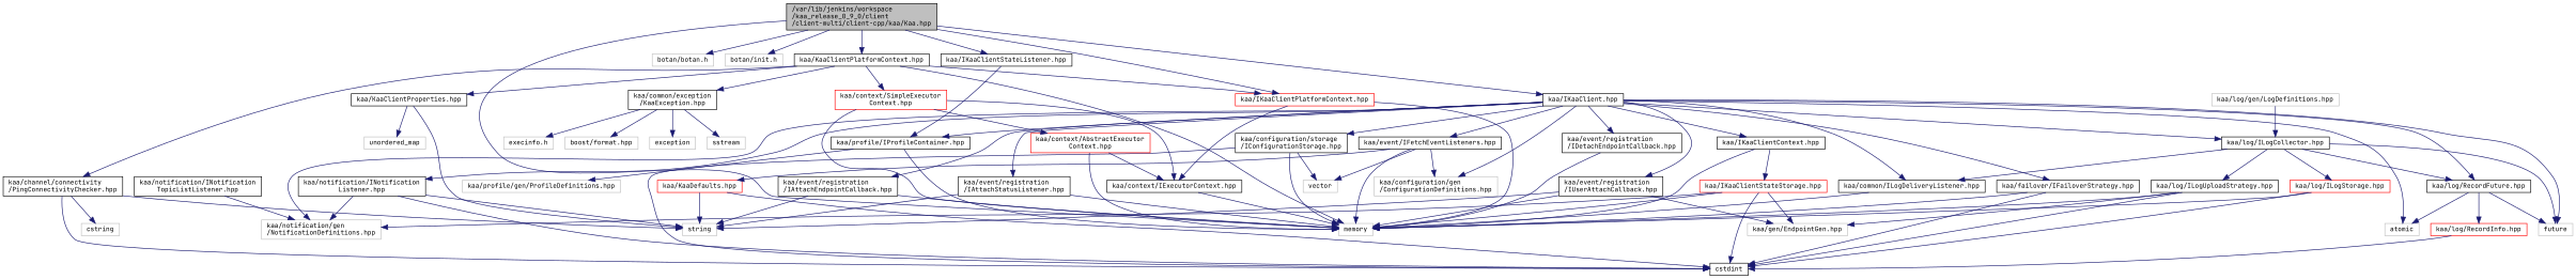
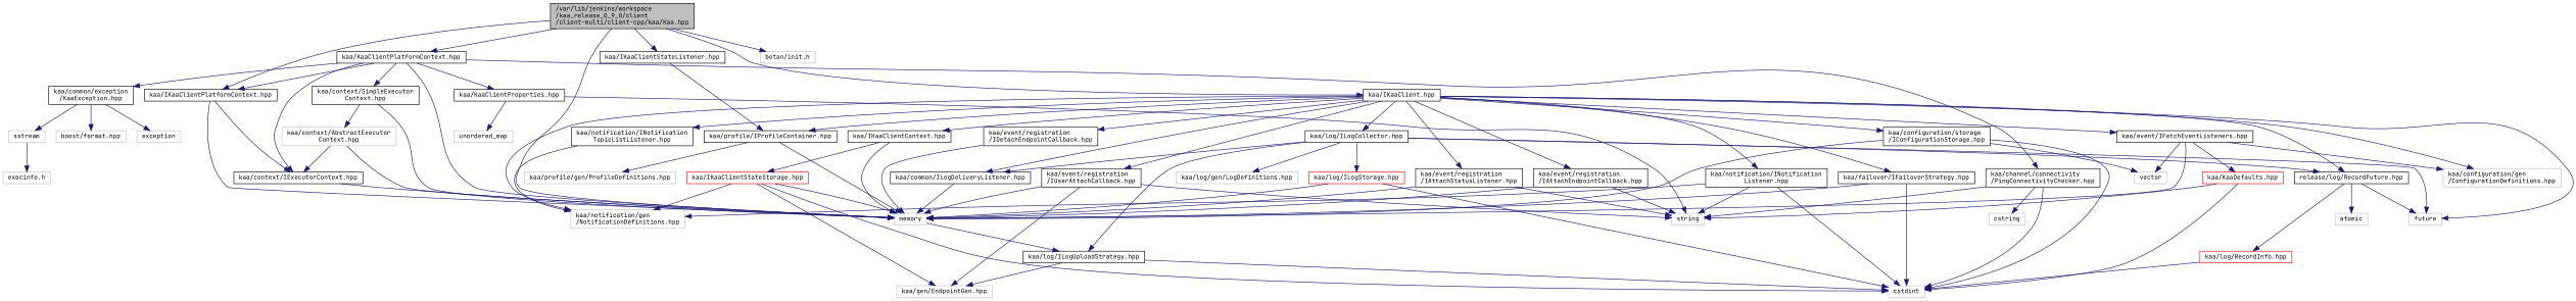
  digraph {
    fontname="JetBrains Mono"
    node [color=black fontname="JetBrains Mono" fontsize=10 shape=record]
    edge [color=midnightblue fontname="JetBrains Mono" fontsize=10 labelfontname=FreeSans labelfontsize=10 style=solid]
    n1 [fillcolor=grey75 fontcolor=black height=0.2 label="/var/lib/jenkins/workspace\l/kaa_release_0_9_0/client\l/client-multi/client-cpp/kaa/Kaa.hpp" style=filled width=0.4]
    n2 [color=grey75 height=0.2 label=memory width=0.4]
-   n3 [color=grey75 height=0.2 label="botan/botan.h" width=0.4]
    n4 [color=grey75 height=0.2 label="botan/init.h" width=0.4]
    n5 [height=0.2 label="kaa/IKaaClient.hpp" width=0.4]
    n6 [height=0.2 label="kaa/IKaaClientStateListener.hpp" width=0.4]
-   n7 [color=red height=0.2 label="kaa/IKaaClientPlatformContext.hpp" width=0.4]
+   n7 [height=0.2 label="kaa/IKaaClientPlatformContext.hpp" width=0.4]
    n8 [height=0.2 label="kaa/KaaClientPlatformContext.hpp" width=0.4]
    n9 [color=grey75 height=0.2 label=future width=0.4]
    n10 [height=0.2 label="kaa/profile/IProfileContainer.hpp" width=0.4]
    n11 [height=0.2 label="kaa/notification/INotification\lTopicListListener.hpp" width=0.4]
    n12 [color=grey75 height=0.2 label="kaa/notification/gen\l/NotificationDefinitions.hpp" width=0.4]
    n13 [height=0.2 label="kaa/notification/INotification\lListener.hpp" width=0.4]
    n14 [height=0.2 label="kaa/configuration/storage\l/IConfigurationStorage.hpp" width=0.4]
    n15 [color=grey75 height=0.2 label="kaa/configuration/gen\l/ConfigurationDefinitions.hpp" width=0.4]
    n16 [height=0.2 label="kaa/event/registration\l/IAttachEndpointCallback.hpp" width=0.4]
    n17 [height=0.2 label="kaa/event/registration\l/IDetachEndpointCallback.hpp" width=0.4]
    n18 [height=0.2 label="kaa/event/registration\l/IUserAttachCallback.hpp" width=0.4]
    n19 [height=0.2 label="kaa/event/registration\l/IAttachStatusListener.hpp" width=0.4]
    n20 [height=0.2 label="kaa/event/IFetchEventListeners.hpp" width=0.4]
    n21 [height=0.2 label="kaa/log/ILogCollector.hpp" width=0.4]
    n22 [height=0.2 label="kaa/common/ILogDeliveryListener.hpp" width=0.4]
-   n23 [height=0.2 label="kaa/log/RecordFuture.hpp" width=0.4]
+   n23 [height=0.2 label="release/log/RecordFuture.hpp" width=0.4]
    n24 [height=0.2 label="kaa/failover/IFailoverStrategy.hpp" width=0.4]
    n25 [height=0.2 label="kaa/IKaaClientContext.hpp" width=0.4]
    n26 [height=0.2 label="kaa/context/IExecutorContext.hpp" width=0.4]
    n27 [height=0.2 label="kaa/KaaClientProperties.hpp" width=0.4]
-   n28 [color=red height=0.2 label="kaa/context/SimpleExecutor\lContext.hpp" width=0.4]
+   n28 [height=0.2 label="kaa/context/SimpleExecutor\lContext.hpp" width=0.4]
    n29 [height=0.2 label="kaa/channel/connectivity\l/PingConnectivityChecker.hpp" width=0.4]
    n30 [height=0.2 label="kaa/common/exception\l/KaaException.hpp" width=0.4]
    n31 [color=grey75 height=0.2 label="kaa/profile/gen/ProfileDefinitions.hpp" width=0.4]
    n32 [color=grey75 height=0.2 label=string width=0.4]
-   n33 [height=0.2 label=cstdint width=0.4]
+   n33 [color=grey75 height=0.2 label=cstdint width=0.4]
    n34 [color=grey75 height=0.2 label=vector width=0.4]
    n35 [color=grey75 height=0.2 label="kaa/gen/EndpointGen.hpp" width=0.4]
    n36 [color=red height=0.2 label="kaa/KaaDefaults.hpp" width=0.4]
    n37 [color=grey75 height=0.2 label="kaa/log/gen/LogDefinitions.hpp" width=0.4]
    n38 [color=red height=0.2 label="kaa/log/ILogStorage.hpp" width=0.4]
    n39 [height=0.2 label="kaa/log/ILogUploadStrategy.hpp" width=0.4]
    n40 [color=grey75 height=0.2 label=atomic width=0.4]
    n41 [color=red height=0.2 label="kaa/log/RecordInfo.hpp" width=0.4]
    n42 [color=red height=0.2 label="kaa/IKaaClientStateStorage.hpp" width=0.4]
    n43 [color=grey75 height=0.2 label=unordered_map width=0.4]
-   n44 [color=red height=0.2 label="kaa/context/AbstractExecutor\lContext.hpp" width=0.4]
+   n44 [color=grey75 height=0.2 label="kaa/context/AbstractExecutor\lContext.hpp" width=0.4]
    n45 [color=grey75 height=0.2 label=cstring width=0.4]
    n46 [color=grey75 height=0.2 label="boost/format.hpp" width=0.4]
    n47 [color=grey75 height=0.2 label=exception width=0.4]
    n48 [color=grey75 height=0.2 label=sstream width=0.4]
    n49 [color=grey75 height=0.2 label="execinfo.h" width=0.4]
    n1 -> n2
-   n1 -> n3
    n1 -> n4
    n1 -> n5
    n1 -> n6
    n1 -> n7
    n1 -> n8
    n5 -> n9
    n5 -> n10
-   n5 -> n40
+   n5 -> n11
    n5 -> n12
    n5 -> n13
    n5 -> n14
    n5 -> n15
    n5 -> n16
    n5 -> n17
    n5 -> n18
    n5 -> n19
    n5 -> n20
    n5 -> n21
    n5 -> n22
    n5 -> n23
    n5 -> n24
    n5 -> n25
    n6 -> n10
    n7 -> n2
    n7 -> n26
    n8 -> n2
    n8 -> n7
-   n28 -> n26
+   n8 -> n26
    n8 -> n27
    n8 -> n28
    n8 -> n29
    n8 -> n30
    n10 -> n2
    n10 -> n31
    n11 -> n12
    n13 -> n12
    n13 -> n32
    n13 -> n33
    n14 -> n2
    n14 -> n33
    n14 -> n34
    n16 -> n2
    n16 -> n32
    n17 -> n2
    n18 -> n2
    n18 -> n32
    n18 -> n35
    n19 -> n2
    n19 -> n32
    n20 -> n2
    n20 -> n15
    n20 -> n34
    n20 -> n36
    n21 -> n9
    n21 -> n22
    n21 -> n23
-   n37 -> n21
+   n21 -> n37
    n21 -> n38
    n21 -> n39
    n22 -> n2
    n23 -> n9
    n23 -> n40
    n23 -> n41
    n24 -> n2
    n24 -> n33
    n25 -> n2
    n25 -> n42
    n26 -> n2
    n27 -> n32
    n27 -> n43
    n28 -> n2
    n28 -> n44
    n29 -> n32
    n29 -> n33
    n29 -> n45
    n30 -> n46
    n30 -> n47
    n30 -> n48
-   n30 -> n49
+   n48 -> n49
    n36 -> n32
    n36 -> n33
    n38 -> n2
    n38 -> n33
-   n39 -> n2
+   n2 -> n39
    n39 -> n33
    n39 -> n35
    n41 -> n33
    n42 -> n2
    n42 -> n12
    n42 -> n33
    n42 -> n35
    n44 -> n2
    n44 -> n26
  }
